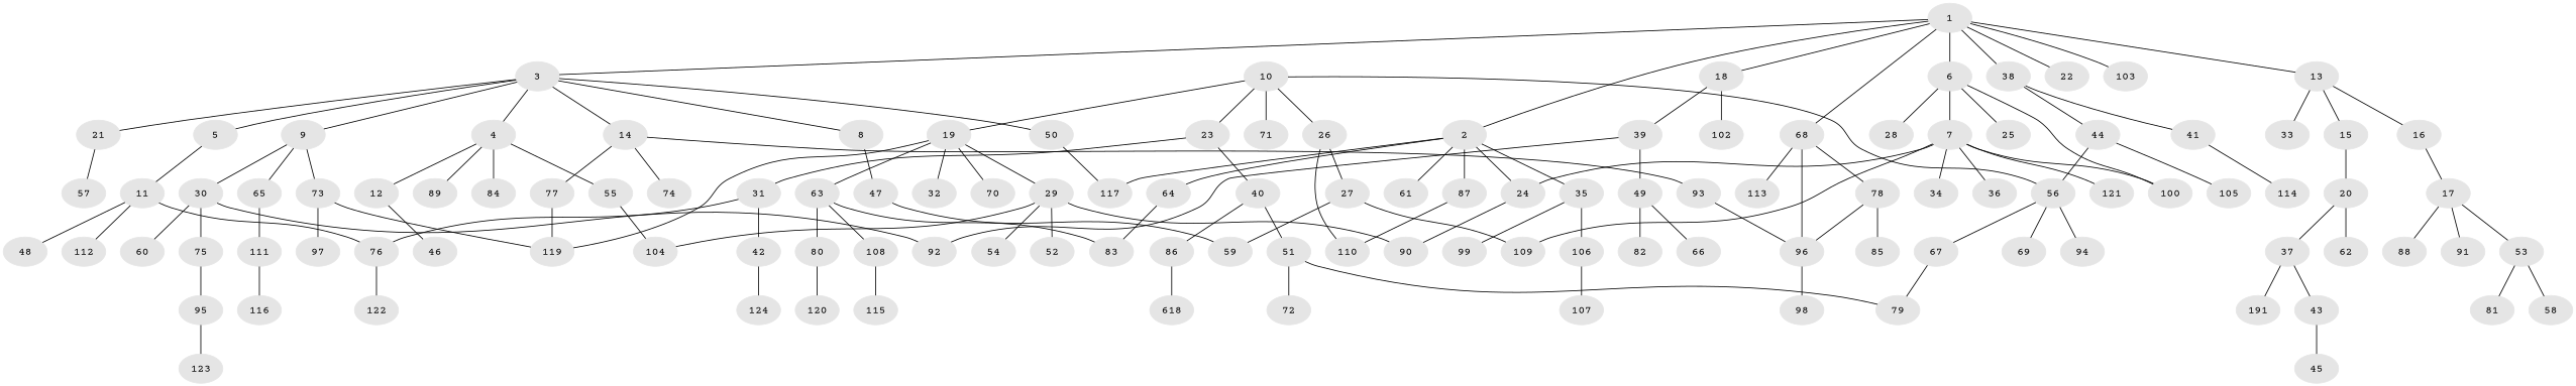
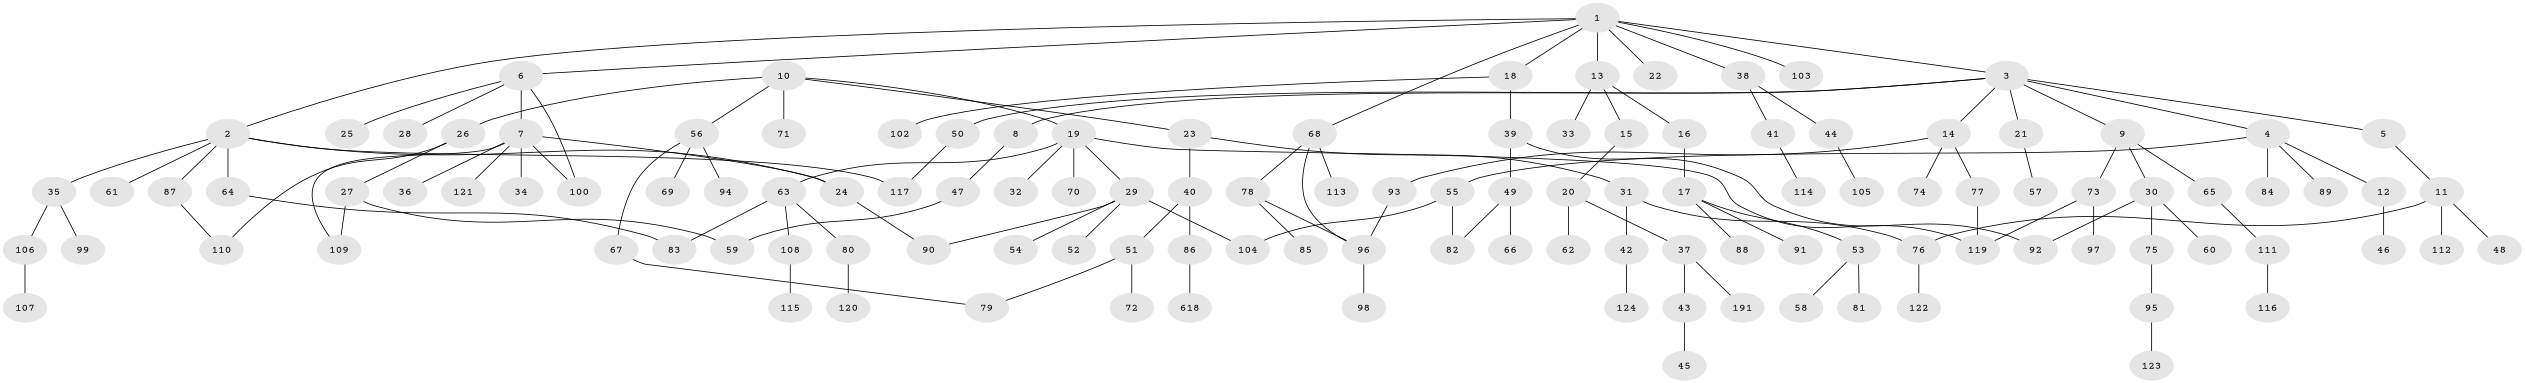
  graph {
    fontname="Courier Prime"
    node [color=gray90 fontname="Courier Prime" style=filled]
    edge [fontname="Courier Prime"]
    1
    2
    3
    6
    13
    18
    22
    38
    68
    103
    24
    35
    61
    64
    87
    117
    4
    5
    8
    9
    14
    21
    50
    7
    25
    28
    100
    15
    16
    33
    39
    102
    41
    44
    78
    96
    113
    10
    19
    23
    26
    56
    71
    90
    99
    106
    83
    110
    12
    55
    84
    89
    11
    47
    30
    65
    73
    74
    77
    93
    57
    46
    104
    82
    48
    76
    112
    34
    36
    109
    121
    59
    60
    75
    92
    111
    119
    97
    29
    32
    63
    70
    31
    40
    27
    67
    69
    94
    122
    20
    17
    62
    37
    53
    88
    91
    58
    81
    49
    52
    54
    80
    108
    43
    n105 [label=191]
    42
    51
    86
    95
    124
    107
    45
    114
    105
    66
    72
    79
    n118 [label=618]
    120
    115
    116
    85
    98
    123
    1 -- 2
    1 -- 3
    1 -- 6
    1 -- 13
    1 -- 18
    1 -- 22
    1 -- 38
    1 -- 68
    1 -- 103
    2 -- 24
    2 -- 35
    2 -- 61
    2 -- 64
    2 -- 87
    2 -- 117
    3 -- 4
    3 -- 5
    3 -- 8
    3 -- 9
    3 -- 14
    3 -- 21
    3 -- 50
    6 -- 7
    6 -- 25
    6 -- 28
    6 -- 100
    13 -- 15
    13 -- 16
    13 -- 33
    18 -- 39
    18 -- 102
    38 -- 41
    38 -- 44
    68 -- 78
    68 -- 96
    68 -- 113
    24 -- 90
    35 -- 99
    35 -- 106
    64 -- 83
    87 -- 110
    4 -- 12
    4 -- 55
    4 -- 84
    4 -- 89
    5 -- 11
    8 -- 47
    9 -- 30
    9 -- 65
    9 -- 73
    14 -- 74
    14 -- 77
    14 -- 93
    21 -- 57
    50 -- 117
    7 -- 24
    7 -- 100
    7 -- 34
    7 -- 36
    7 -- 109
    7 -- 121
    15 -- 20
    16 -- 17
    39 -- 92
    39 -- 49
    41 -- 114
-   44 -- 56
    44 -- 105
    78 -- 96
    78 -- 85
    96 -- 98
    10 -- 19
    10 -- 23
    10 -- 26
    10 -- 56
    10 -- 71
    19 -- 119
    19 -- 29
    19 -- 32
    19 -- 63
    19 -- 70
    23 -- 31
    23 -- 40
    26 -- 110
    26 -- 27
    56 -- 67
    56 -- 69
    56 -- 94
    106 -- 107
    12 -- 46
    55 -- 104
+   55 -- 82
    11 -- 48
    11 -- 76
    11 -- 112
    47 -- 59
    30 -- 60
    30 -- 75
    30 -- 92
    65 -- 111
    73 -- 119
    73 -- 97
    77 -- 119
    93 -- 96
    76 -- 122
    75 -- 95
    111 -- 116
    29 -- 90
    29 -- 104
    29 -- 52
    29 -- 54
    63 -- 83
    63 -- 80
    63 -- 108
    31 -- 76
    31 -- 42
    40 -- 51
    40 -- 86
    27 -- 109
    27 -- 59
    67 -- 79
    20 -- 62
    20 -- 37
    17 -- 53
    17 -- 88
    17 -- 91
    37 -- 43
    37 -- n105
    53 -- 58
    53 -- 81
    49 -- 82
    49 -- 66
    80 -- 120
    108 -- 115
    43 -- 45
    42 -- 124
    51 -- 72
    51 -- 79
    86 -- n118
    95 -- 123
  }
